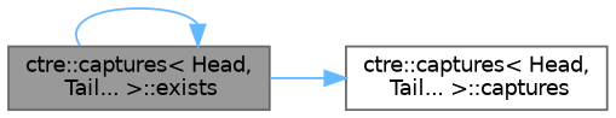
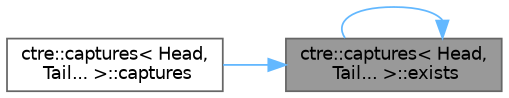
  digraph {
    rankdir=LR
    node [fontname=Helvetica fontsize=10 shape=box style=filled]
    edge [color=steelblue1 fontname=Helvetica fontsize=10 labelfontname=Helvetica labelfontsize=10 style=solid]
    n1 [color=gray40 fillcolor=grey60 fontcolor=black height=0.2 label="ctre::captures\< Head,\l Tail... \>::exists" width=0.4]
    n2 [color=grey40 fillcolor=white height=0.2 label="ctre::captures\< Head,\l Tail... \>::captures" width=0.4]
    n1 -> n1
-   n1 -> n2
+   n2 -> n1
  }
